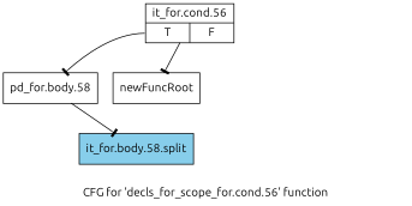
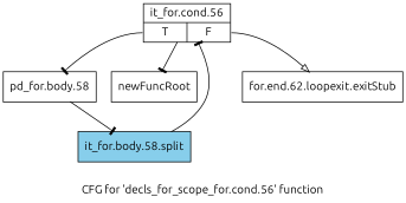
  digraph {
    fontname=Ubuntu
    label="CFG for 'decls_for_scope_for.cond.56' function"
    node [fillcolor=white fontname=Ubuntu shape=record style=filled]
    edge [arrowhead=tee fontname=Ubuntu]
    n1 [label="{newFuncRoot}"]
    n2 [label="{it_for.cond.56|{<s0>T|<s1>F}}"]
+   n3 [label="{for.end.62.loopexit.exitStub}"]
    n4 [label="{pd_for.body.58}"]
    n5 [fillcolor=skyblue label="{it_for.body.58.split}"]
    n2 -> n1
+   n2 -> n3 [arrowhead=onormal tailport=s1]
    n2 -> n4 [tailport=s0]
    n4 -> n5
+   n5 -> n2
  }
